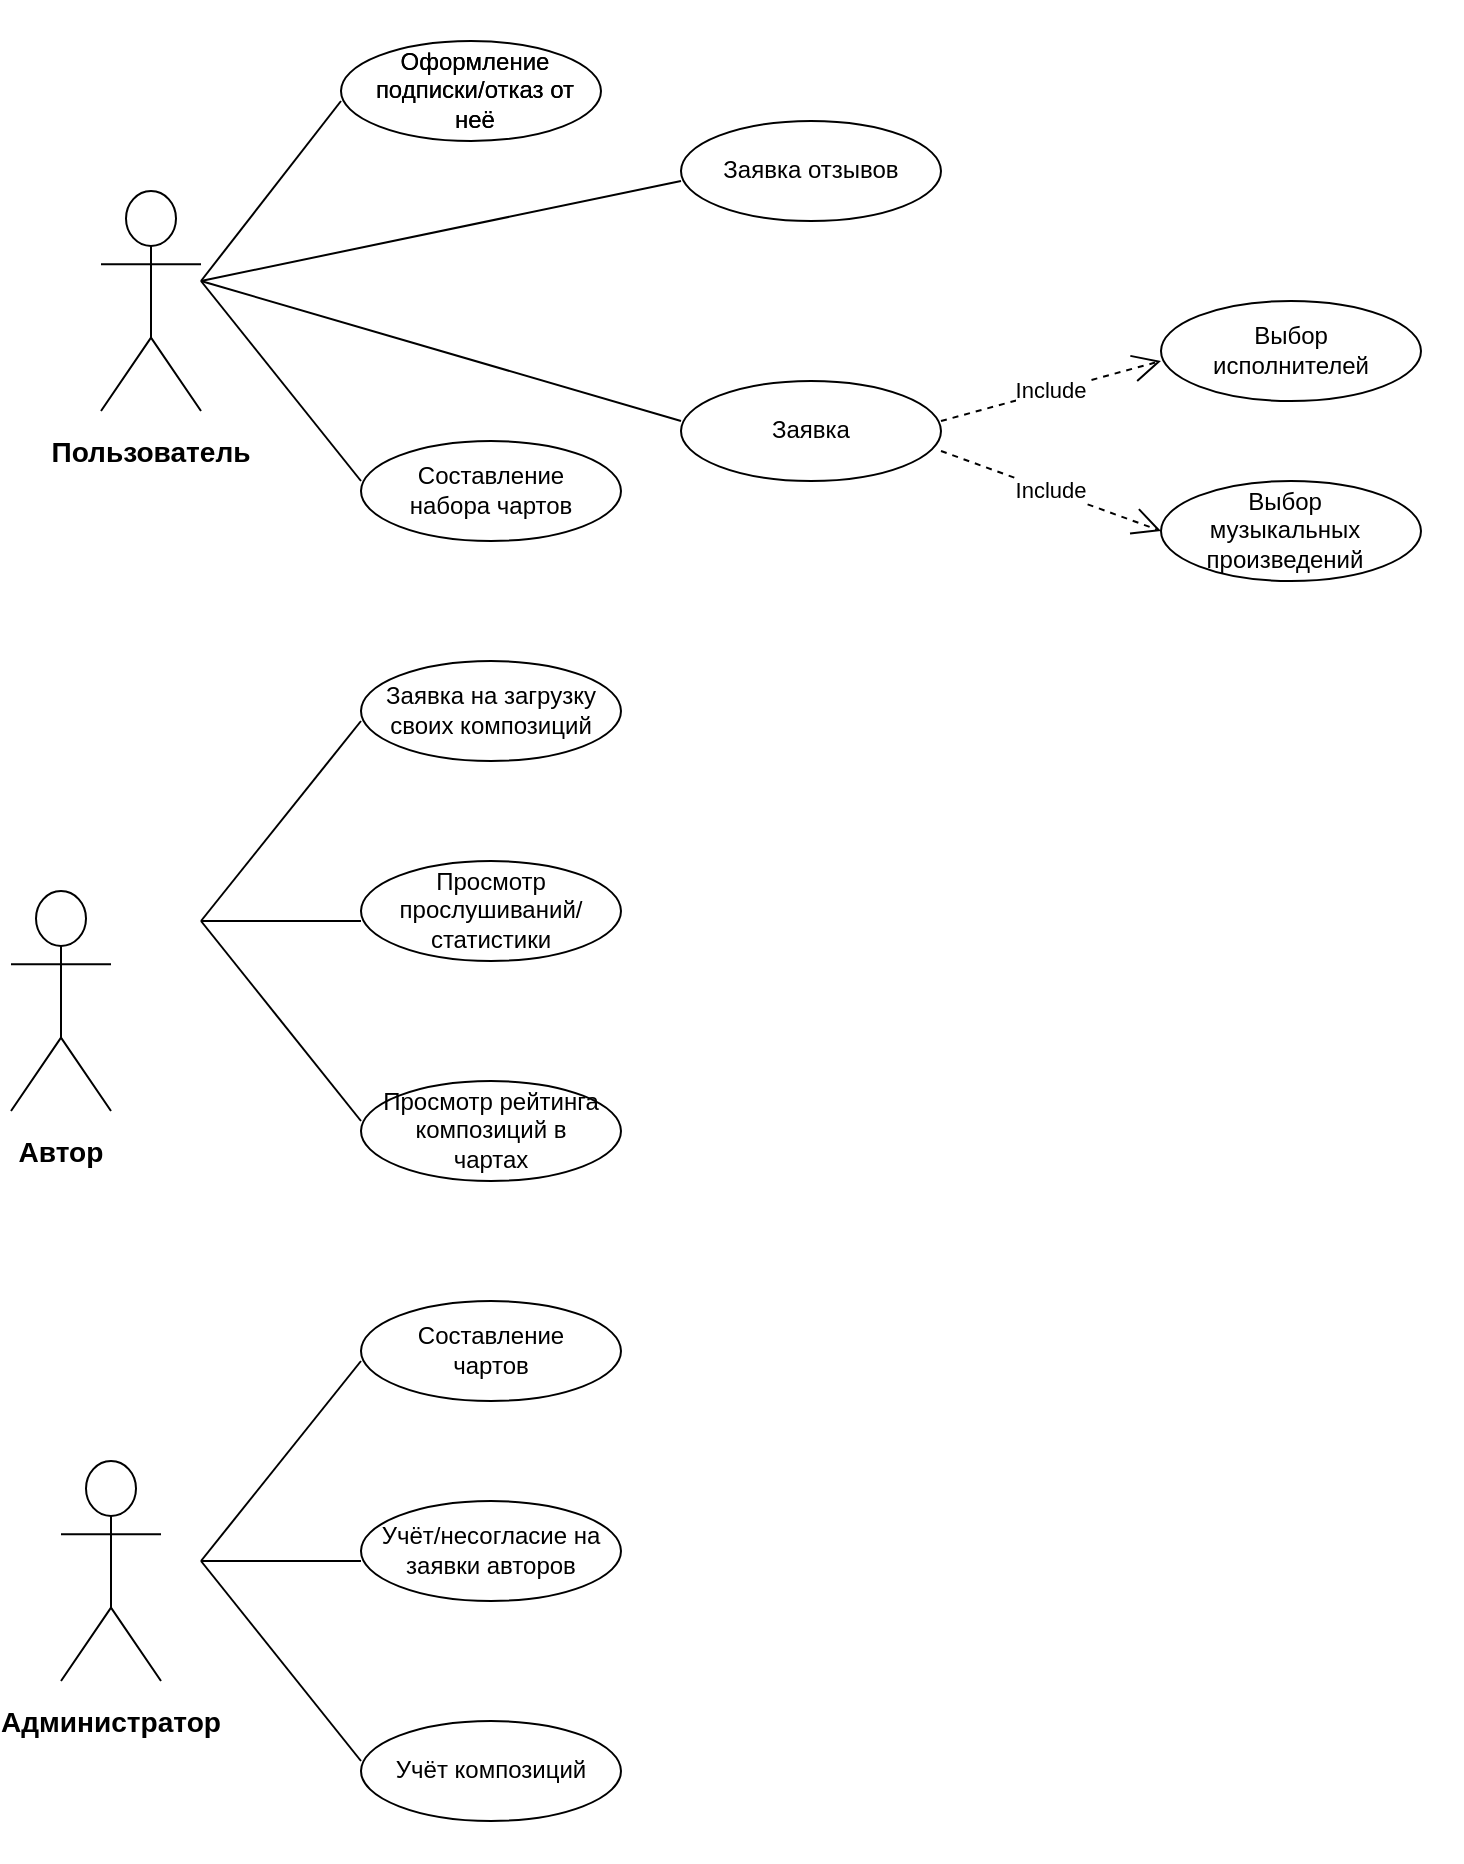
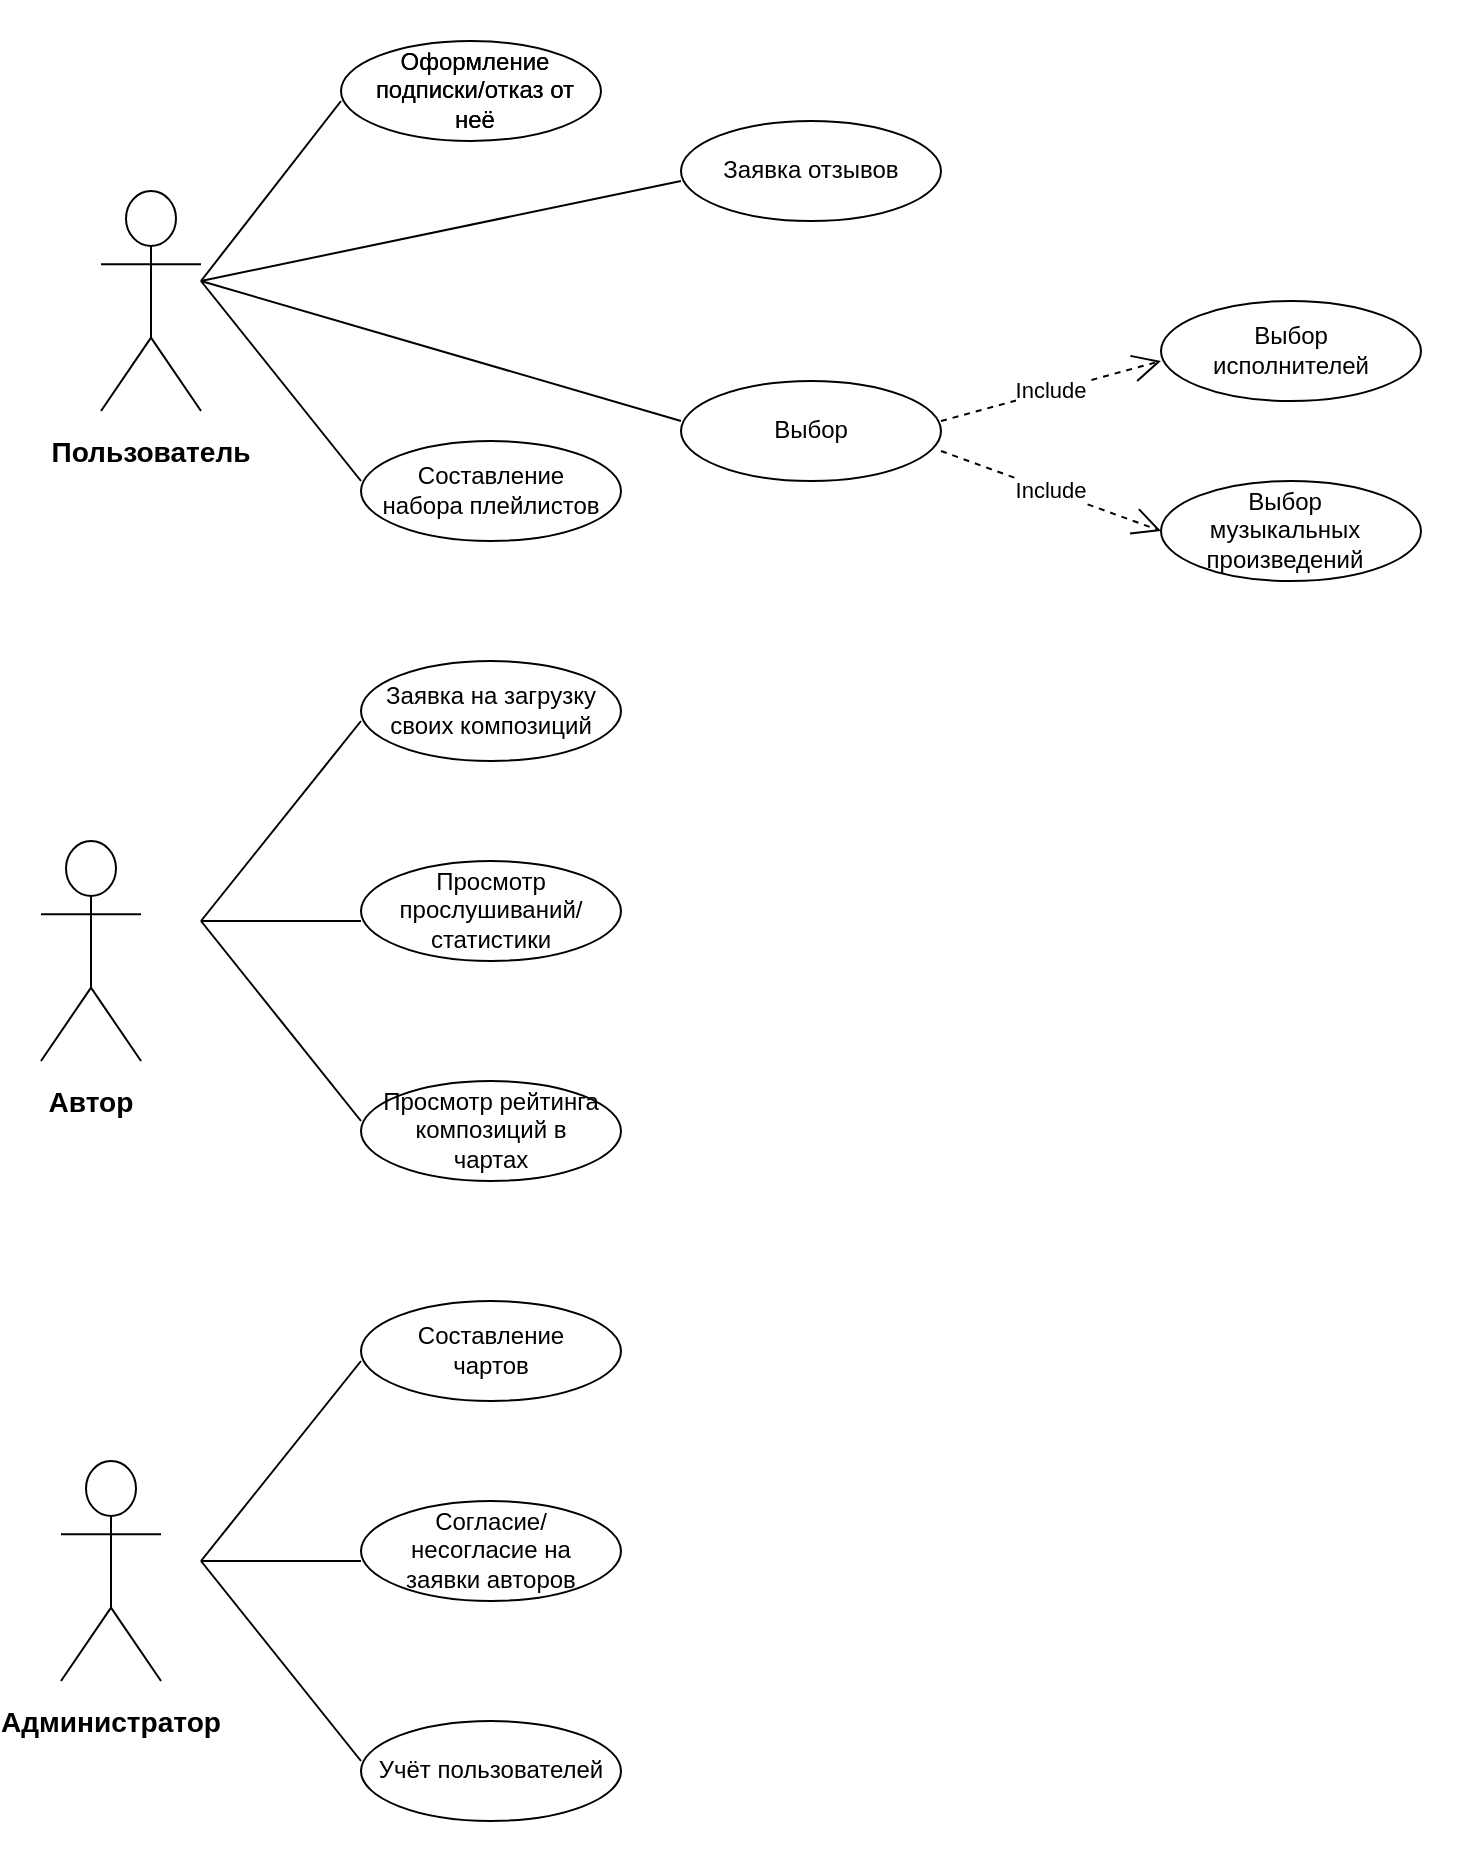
  <mxCell id="0" />
  <mxCell id="1" parent="0" />
  <mxCell id="2" value="&lt;h3 style=&quot;line-height: 0%&quot;&gt;Пользователь&lt;/h3&gt;" style="shape=umlActor;verticalLabelPosition=bottom;verticalAlign=top;html=1;" vertex="1" parent="1"><mxGeometry x="50" y="95" width="50" height="110" as="geometry" /></mxCell>
  <mxCell id="3" value="" style="endArrow=none;html=1;entryX=0;entryY=0.5;entryDx=0;entryDy=0;" edge="1" parent="1"><mxGeometry width="50" height="50" relative="1" as="geometry"><mxPoint x="100" y="140" as="sourcePoint" /><mxPoint x="170" y="50" as="targetPoint" /></mxGeometry></mxCell>
  <mxCell id="4" value="" style="endArrow=none;html=1;" edge="1" parent="1"><mxGeometry width="50" height="50" relative="1" as="geometry"><mxPoint x="100" y="140" as="sourcePoint" /><mxPoint x="340" y="90" as="targetPoint" /></mxGeometry></mxCell>
  <mxCell id="5" value="" style="endArrow=none;html=1;" edge="1" parent="1"><mxGeometry width="50" height="50" relative="1" as="geometry"><mxPoint x="100" y="140" as="sourcePoint" /><mxPoint x="340" y="210" as="targetPoint" /></mxGeometry></mxCell>
  <mxCell id="6" value="" style="endArrow=none;html=1;" edge="1" parent="1"><mxGeometry width="50" height="50" relative="1" as="geometry"><mxPoint x="100" y="140" as="sourcePoint" /><mxPoint x="180" y="240" as="targetPoint" /></mxGeometry></mxCell>
  <mxCell id="7" value="" style="ellipse;whiteSpace=wrap;html=1;" vertex="1" parent="1"><mxGeometry x="170" y="20" width="130" height="50" as="geometry" /></mxCell>
  <mxCell id="8" value="" style="ellipse;whiteSpace=wrap;html=1;" vertex="1" parent="1"><mxGeometry x="180" y="220" width="130" height="50" as="geometry" /></mxCell>
  <mxCell id="9" value="" style="ellipse;whiteSpace=wrap;html=1;" vertex="1" parent="1"><mxGeometry x="340" y="190" width="130" height="50" as="geometry" /></mxCell>
  <mxCell id="10" value="" style="ellipse;whiteSpace=wrap;html=1;" vertex="1" parent="1"><mxGeometry x="340" y="60" width="130" height="50" as="geometry" /></mxCell>
  <mxCell id="11" value="Include" style="endArrow=open;endSize=12;dashed=1;html=1;targetPerimeterSpacing=0;" edge="1" parent="1"><mxGeometry width="160" relative="1" as="geometry"><mxPoint x="470" y="210" as="sourcePoint" /><mxPoint x="580" y="180" as="targetPoint" /><Array as="points" /></mxGeometry></mxCell>
  <mxCell id="12" value="Include" style="endArrow=open;endSize=12;dashed=1;html=1;targetPerimeterSpacing=0;" edge="1" parent="1"><mxGeometry width="160" relative="1" as="geometry"><mxPoint x="470" y="225" as="sourcePoint" /><mxPoint x="580" y="265" as="targetPoint" /><Array as="points" /></mxGeometry></mxCell>
  <mxCell id="13" value="" style="ellipse;whiteSpace=wrap;html=1;" vertex="1" parent="1"><mxGeometry x="580" y="150" width="130" height="50" as="geometry" /></mxCell>
  <mxCell id="14" value="" style="ellipse;whiteSpace=wrap;html=1;" vertex="1" parent="1"><mxGeometry x="580" y="240" width="130" height="50" as="geometry" /></mxCell>
- <mxCell id="15" value="&lt;h3 style=&quot;line-height: 0%&quot;&gt;Автор&lt;/h3&gt;" style="shape=umlActor;verticalLabelPosition=bottom;verticalAlign=top;html=1;" vertex="1" parent="1"><mxGeometry x="5" y="445" width="50" height="110" as="geometry" /></mxCell>
+ <mxCell id="15" value="&lt;h3 style=&quot;line-height: 0%&quot;&gt;Автор&lt;/h3&gt;" style="shape=umlActor;verticalLabelPosition=bottom;verticalAlign=top;html=1;" vertex="1" parent="1"><mxGeometry x="20" y="420" width="50" height="110" as="geometry" /></mxCell>
  <mxCell id="16" value="" style="endArrow=none;html=1;" edge="1" parent="1"><mxGeometry width="50" height="50" relative="1" as="geometry"><mxPoint x="100" y="460" as="sourcePoint" /><mxPoint x="180" y="360" as="targetPoint" /></mxGeometry></mxCell>
  <mxCell id="17" value="" style="endArrow=none;html=1;" edge="1" parent="1"><mxGeometry width="50" height="50" relative="1" as="geometry"><mxPoint x="100" y="460" as="sourcePoint" /><mxPoint x="180" y="560" as="targetPoint" /></mxGeometry></mxCell>
  <mxCell id="18" value="" style="endArrow=none;html=1;" edge="1" parent="1"><mxGeometry width="50" height="50" relative="1" as="geometry"><mxPoint x="100" y="460" as="sourcePoint" /><mxPoint x="180" y="460" as="targetPoint" /></mxGeometry></mxCell>
  <mxCell id="19" value="" style="ellipse;whiteSpace=wrap;html=1;" vertex="1" parent="1"><mxGeometry x="180" y="330" width="130" height="50" as="geometry" /></mxCell>
  <mxCell id="20" value="" style="ellipse;whiteSpace=wrap;html=1;" vertex="1" parent="1"><mxGeometry x="180" y="430" width="130" height="50" as="geometry" /></mxCell>
  <mxCell id="21" value="" style="ellipse;whiteSpace=wrap;html=1;" vertex="1" parent="1"><mxGeometry x="180" y="540" width="130" height="50" as="geometry" /></mxCell>
  <mxCell id="22" value="&lt;h3 style=&quot;line-height: 0%&quot;&gt;Администратор&lt;/h3&gt;" style="shape=umlActor;verticalLabelPosition=bottom;verticalAlign=top;html=1;" vertex="1" parent="1"><mxGeometry x="30" y="730" width="50" height="110" as="geometry" /></mxCell>
  <mxCell id="23" value="" style="endArrow=none;html=1;" edge="1" parent="1"><mxGeometry width="50" height="50" relative="1" as="geometry"><mxPoint x="100" y="780" as="sourcePoint" /><mxPoint x="180" y="680" as="targetPoint" /></mxGeometry></mxCell>
  <mxCell id="24" value="" style="ellipse;whiteSpace=wrap;html=1;" vertex="1" parent="1"><mxGeometry x="180" y="650" width="130" height="50" as="geometry" /></mxCell>
  <mxCell id="25" value="" style="ellipse;whiteSpace=wrap;html=1;" vertex="1" parent="1"><mxGeometry x="180" y="750" width="130" height="50" as="geometry" /></mxCell>
  <mxCell id="26" value="" style="endArrow=none;html=1;" edge="1" parent="1"><mxGeometry width="50" height="50" relative="1" as="geometry"><mxPoint x="100" y="780" as="sourcePoint" /><mxPoint x="180" y="780" as="targetPoint" /></mxGeometry></mxCell>
  <mxCell id="27" value="" style="endArrow=none;html=1;" edge="1" parent="1"><mxGeometry width="50" height="50" relative="1" as="geometry"><mxPoint x="100" y="780" as="sourcePoint" /><mxPoint x="180" y="880" as="targetPoint" /></mxGeometry></mxCell>
  <mxCell id="28" value="" style="ellipse;whiteSpace=wrap;html=1;" vertex="1" parent="1"><mxGeometry x="180" y="860" width="130" height="50" as="geometry" /></mxCell>
  <mxCell id="29" value="Оформление подписки/отказ от неё" style="text;html=1;strokeColor=none;fillColor=none;align=center;verticalAlign=middle;whiteSpace=wrap;rounded=0;" vertex="1" parent="1"><mxGeometry x="180" y="35" width="115" height="20" as="geometry" /></mxCell>
  <mxCell id="30" value="Оформление подписки/отказ от неё" style="text;html=1;strokeColor=none;fillColor=none;align=center;verticalAlign=middle;whiteSpace=wrap;rounded=0;" vertex="1" parent="1"><mxGeometry x="180" y="35" width="115" height="20" as="geometry" /></mxCell>
  <mxCell id="31" value="Заявка отзывов" style="text;html=1;strokeColor=none;fillColor=none;align=center;verticalAlign=middle;whiteSpace=wrap;rounded=0;" vertex="1" parent="1"><mxGeometry x="347.5" y="75" width="115" height="20" as="geometry" /></mxCell>
- <mxCell id="32" value="Составление набора чартов" style="text;html=1;strokeColor=none;fillColor=none;align=center;verticalAlign=middle;whiteSpace=wrap;rounded=0;" vertex="1" parent="1"><mxGeometry x="187.5" y="235" width="115" height="20" as="geometry" /></mxCell>
- <mxCell id="33" value="Заявка" style="text;html=1;strokeColor=none;fillColor=none;align=center;verticalAlign=middle;whiteSpace=wrap;rounded=0;" vertex="1" parent="1"><mxGeometry x="347.5" y="205" width="115" height="20" as="geometry" /></mxCell>
+ <mxCell id="32" value="Составление набора плейлистов" style="text;html=1;strokeColor=none;fillColor=none;align=center;verticalAlign=middle;whiteSpace=wrap;rounded=0;" vertex="1" parent="1"><mxGeometry x="187.5" y="235" width="115" height="20" as="geometry" /></mxCell>
+ <mxCell id="33" value="Выбор" style="text;html=1;strokeColor=none;fillColor=none;align=center;verticalAlign=middle;whiteSpace=wrap;rounded=0;" vertex="1" parent="1"><mxGeometry x="347.5" y="205" width="115" height="20" as="geometry" /></mxCell>
  <mxCell id="34" value="Выбор исполнителей" style="text;html=1;strokeColor=none;fillColor=none;align=center;verticalAlign=middle;whiteSpace=wrap;rounded=0;" vertex="1" parent="1"><mxGeometry x="587.5" y="165" width="115" height="20" as="geometry" /></mxCell>
  <mxCell id="35" value="Выбор музыкальных произведений" style="text;html=1;strokeColor=none;fillColor=none;align=center;verticalAlign=middle;whiteSpace=wrap;rounded=0;" vertex="1" parent="1"><mxGeometry x="585" y="255" width="115" height="20" as="geometry" /></mxCell>
  <mxCell id="36" value="Заявка на загрузку своих композиций" style="text;html=1;strokeColor=none;fillColor=none;align=center;verticalAlign=middle;whiteSpace=wrap;rounded=0;" vertex="1" parent="1"><mxGeometry x="187.5" y="345" width="115" height="20" as="geometry" /></mxCell>
  <mxCell id="37" value="Просмотр прослушиваний/статистики" style="text;html=1;strokeColor=none;fillColor=none;align=center;verticalAlign=middle;whiteSpace=wrap;rounded=0;" vertex="1" parent="1"><mxGeometry x="187.5" y="445" width="115" height="20" as="geometry" /></mxCell>
  <mxCell id="38" value="Просмотр рейтинга композиций в чартах" style="text;html=1;strokeColor=none;fillColor=none;align=center;verticalAlign=middle;whiteSpace=wrap;rounded=0;" vertex="1" parent="1"><mxGeometry x="187.5" y="555" width="115" height="20" as="geometry" /></mxCell>
  <mxCell id="39" value="Составление чартов" style="text;html=1;strokeColor=none;fillColor=none;align=center;verticalAlign=middle;whiteSpace=wrap;rounded=0;" vertex="1" parent="1"><mxGeometry x="187.5" y="665" width="115" height="20" as="geometry" /></mxCell>
- <mxCell id="40" value="Учёт/несогласие на заявки авторов" style="text;html=1;strokeColor=none;fillColor=none;align=center;verticalAlign=middle;whiteSpace=wrap;rounded=0;" vertex="1" parent="1"><mxGeometry x="187.5" y="765" width="115" height="20" as="geometry" /></mxCell>
- <mxCell id="41" value="Учёт композиций" style="text;html=1;strokeColor=none;fillColor=none;align=center;verticalAlign=middle;whiteSpace=wrap;rounded=0;" vertex="1" parent="1"><mxGeometry x="187.5" y="875" width="115" height="20" as="geometry" /></mxCell>
+ <mxCell id="40" value="Согласие/несогласие на заявки авторов" style="text;html=1;strokeColor=none;fillColor=none;align=center;verticalAlign=middle;whiteSpace=wrap;rounded=0;" vertex="1" parent="1"><mxGeometry x="187.5" y="765" width="115" height="20" as="geometry" /></mxCell>
+ <mxCell id="41" value="Учёт пользователей" style="text;html=1;strokeColor=none;fillColor=none;align=center;verticalAlign=middle;whiteSpace=wrap;rounded=0;" vertex="1" parent="1"><mxGeometry x="187.5" y="875" width="115" height="20" as="geometry" /></mxCell>
